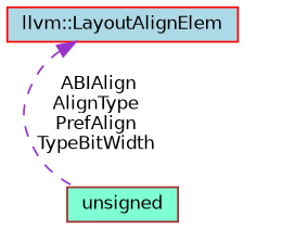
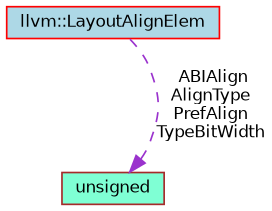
  digraph {
    node [fontname=Helvetica fontsize=10 shape=box style=filled]
    n1 [color=red fillcolor=lightblue fontcolor=black height=0.2 label="llvm::LayoutAlignElem" width=0.4]
    n2 [color=brown height=0.2 label=unsigned width=0.4 fillcolor=aquamarine]
-   n1 -> n2 [color=darkorchid3 dir=back fontname=Helvetica fontsize=10 label=" ABIAlign\nAlignType\nPrefAlign\nTypeBitWidth" labelfontname=Helvetica labelfontsize=10 style=dashed]
+   n2 -> n1 [color=darkorchid3 dir=back fontname=Helvetica fontsize=10 label=" ABIAlign\nAlignType\nPrefAlign\nTypeBitWidth" labelfontname=Helvetica labelfontsize=10 style=dashed]
  }
